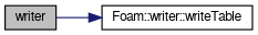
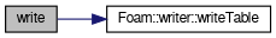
  digraph {
    rankdir=LR
    node [color=black fontname=FreeSans fontsize=10 shape=record]
-   n1 [fillcolor=grey75 fontcolor=black height=0.2 label=writer style=filled width=0.4]
+   n1 [fillcolor=grey75 fontcolor=black height=0.2 label=write style=filled width=0.4]
    n2 [height=0.2 label="Foam::writer::writeTable" width=0.4]
    n1 -> n2 [color=midnightblue fontname=FreeSans fontsize=10 labelfontname=FreeSans labelfontsize=10 style=solid]
  }
